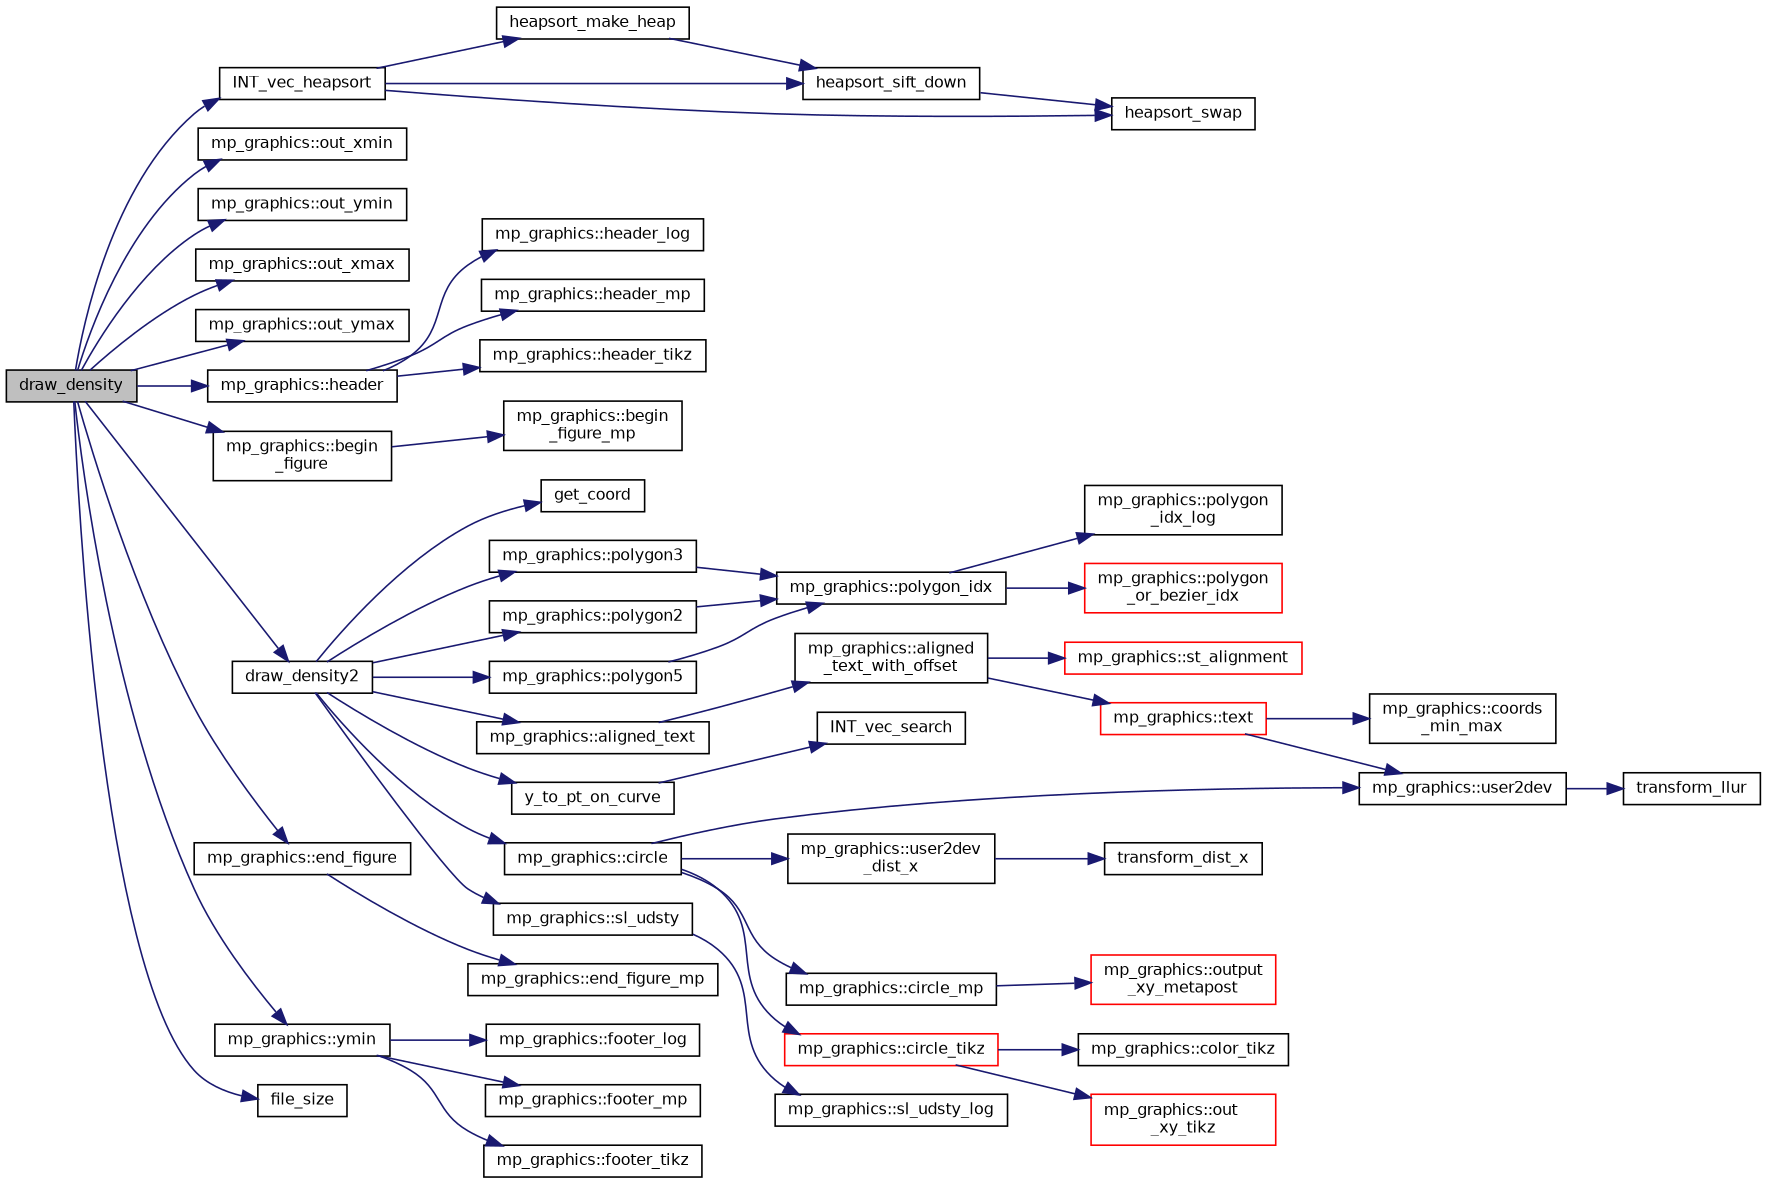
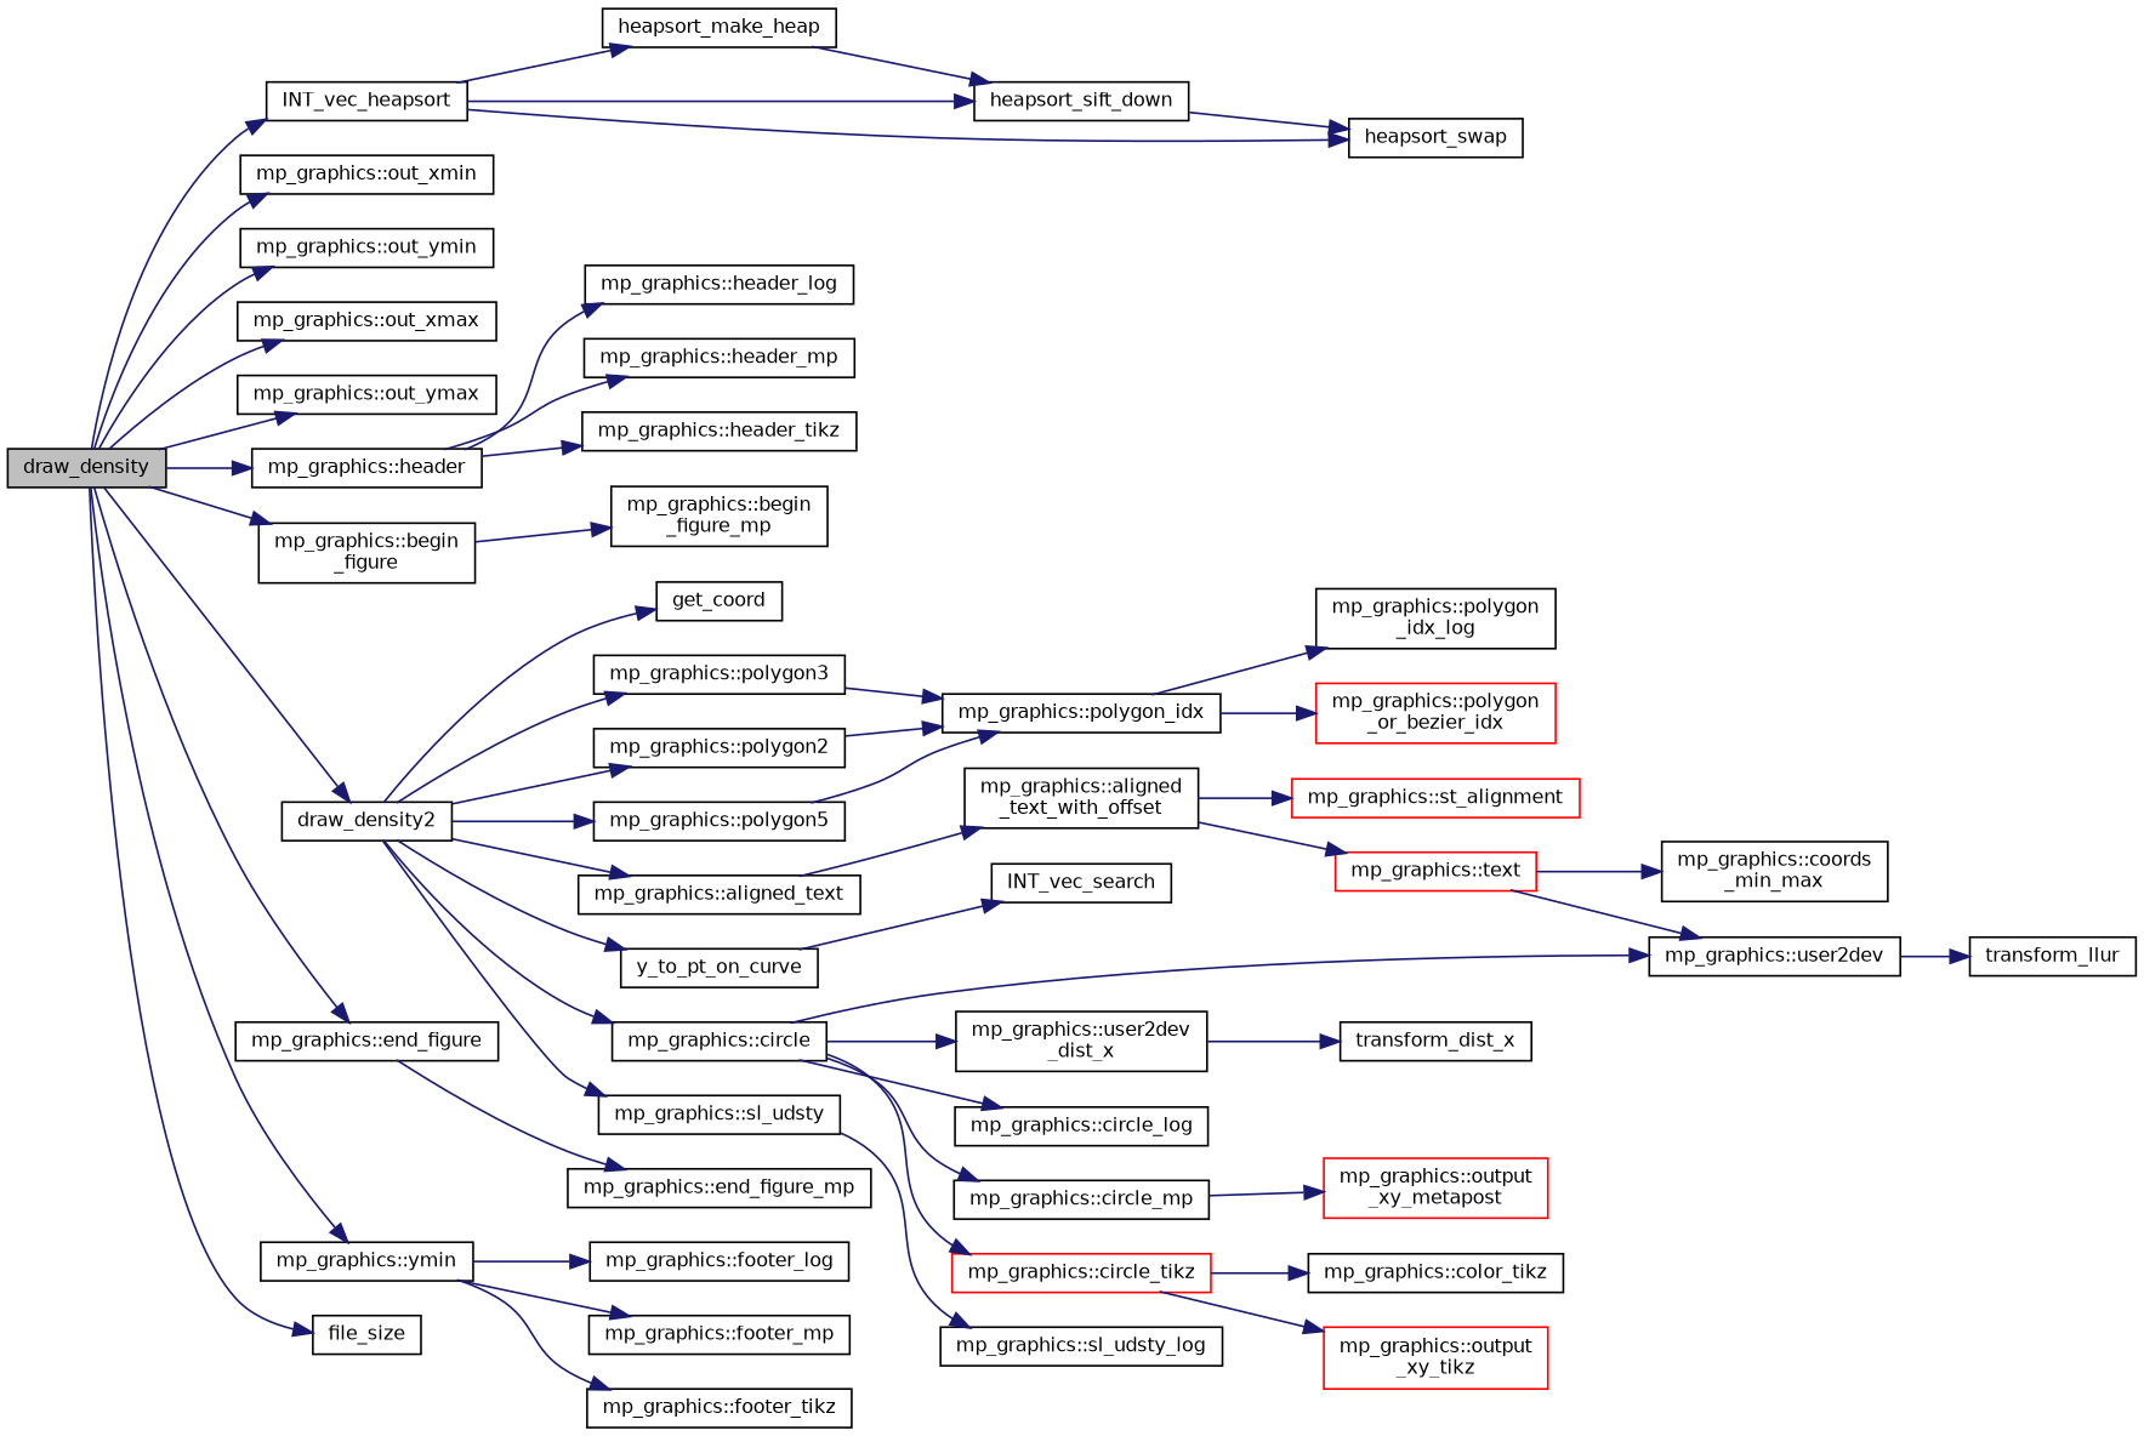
  digraph {
    rankdir=LR
    node [color=black fillcolor=white fontname=Helvetica fontsize=10 shape=record style=filled]
    edge [color=midnightblue fontname=Helvetica fontsize=10 labelfontname=Helvetica labelfontsize=10 style=solid]
    n1 [fillcolor=grey75 fontcolor=black height=0.2 label=draw_density width=0.4]
    n2 [height=0.2 label=INT_vec_heapsort width=0.4]
    n3 [height=0.2 label="mp_graphics::out_xmin" width=0.4]
    n4 [height=0.2 label="mp_graphics::out_ymin" width=0.4]
    n5 [height=0.2 label="mp_graphics::out_xmax" width=0.4]
    n6 [height=0.2 label="mp_graphics::out_ymax" width=0.4]
    n7 [height=0.2 label="mp_graphics::header" width=0.4]
    n8 [height=0.2 label="mp_graphics::begin\l_figure" width=0.4]
    n9 [height=0.2 label=draw_density2 width=0.4]
    n10 [height=0.2 label="mp_graphics::end_figure" width=0.4]
    n11 [height=0.2 label="mp_graphics::ymin" width=0.4]
    n12 [height=0.2 label=file_size width=0.4]
    n13 [height=0.2 label=heapsort_make_heap width=0.4]
    n14 [height=0.2 label=heapsort_sift_down width=0.4]
    n15 [height=0.2 label=heapsort_swap width=0.4]
    n16 [height=0.2 label="mp_graphics::header_log" width=0.4]
    n17 [height=0.2 label="mp_graphics::header_mp" width=0.4]
    n18 [height=0.2 label="mp_graphics::header_tikz" width=0.4]
    n19 [height=0.2 label="mp_graphics::begin\l_figure_mp" width=0.4]
    n20 [height=0.2 label=get_coord width=0.4]
    n21 [height=0.2 label="mp_graphics::polygon3" width=0.4]
    n22 [height=0.2 label="mp_graphics::polygon2" width=0.4]
    n23 [height=0.2 label="mp_graphics::polygon5" width=0.4]
    n24 [height=0.2 label="mp_graphics::aligned_text" width=0.4]
    n25 [height=0.2 label=y_to_pt_on_curve width=0.4]
    n26 [height=0.2 label="mp_graphics::circle" width=0.4]
    n27 [height=0.2 label="mp_graphics::sl_udsty" width=0.4]
    n28 [height=0.2 label="mp_graphics::end_figure_mp" width=0.4]
    n29 [height=0.2 label="mp_graphics::footer_log" width=0.4]
    n30 [height=0.2 label="mp_graphics::footer_mp" width=0.4]
    n31 [height=0.2 label="mp_graphics::footer_tikz" width=0.4]
    n32 [height=0.2 label="mp_graphics::polygon_idx" width=0.4]
    n33 [height=0.2 label="mp_graphics::aligned\l_text_with_offset" width=0.4]
    n34 [height=0.2 label=INT_vec_search width=0.4]
    n35 [height=0.2 label="mp_graphics::user2dev" width=0.4]
    n36 [height=0.2 label="mp_graphics::user2dev\l_dist_x" width=0.4]
+   n37 [height=0.2 label="mp_graphics::circle_log" width=0.4]
    n38 [height=0.2 label="mp_graphics::circle_mp" width=0.4]
    n39 [color=red height=0.2 label="mp_graphics::circle_tikz" width=0.4]
    n40 [height=0.2 label="mp_graphics::sl_udsty_log" width=0.4]
    n41 [height=0.2 label="mp_graphics::polygon\l_idx_log" width=0.4]
    n42 [color=red height=0.2 label="mp_graphics::polygon\l_or_bezier_idx" width=0.4]
    n43 [color=red height=0.2 label="mp_graphics::st_alignment" width=0.4]
    n44 [color=red height=0.2 label="mp_graphics::text" width=0.4]
    n45 [height=0.2 label="mp_graphics::coords\l_min_max" width=0.4]
    n46 [height=0.2 label=transform_llur width=0.4]
    n47 [height=0.2 label=transform_dist_x width=0.4]
    n48 [color=red height=0.2 label="mp_graphics::output\l_xy_metapost" width=0.4]
    n49 [height=0.2 label="mp_graphics::color_tikz" width=0.4]
-   n50 [color=red height=0.2 label="mp_graphics::out\l_xy_tikz" width=0.4]
+   n50 [color=red height=0.2 label="mp_graphics::output\l_xy_tikz" width=0.4]
    n1 -> n2
    n1 -> n3
    n1 -> n4
    n1 -> n5
    n1 -> n6
    n1 -> n7
    n1 -> n8
    n1 -> n9
    n1 -> n10
    n1 -> n11
    n1 -> n12
    n2 -> n13
    n2 -> n14
    n2 -> n15
    n7 -> n16
    n7 -> n17
    n7 -> n18
    n8 -> n19
    n9 -> n20
    n9 -> n21
    n9 -> n22
    n9 -> n23
    n9 -> n24
    n9 -> n25
    n9 -> n26
    n9 -> n27
    n10 -> n28
    n11 -> n29
    n11 -> n30
    n11 -> n31
    n13 -> n14
    n14 -> n15
    n21 -> n32
    n22 -> n32
    n23 -> n32
    n24 -> n33
    n25 -> n34
    n26 -> n35
    n26 -> n36
+   n26 -> n37
    n26 -> n38
    n26 -> n39
    n27 -> n40
    n32 -> n41
    n32 -> n42
    n33 -> n43
    n33 -> n44
    n35 -> n46
    n36 -> n47
    n38 -> n48
    n39 -> n49
    n39 -> n50
    n44 -> n35
    n44 -> n45
  }
